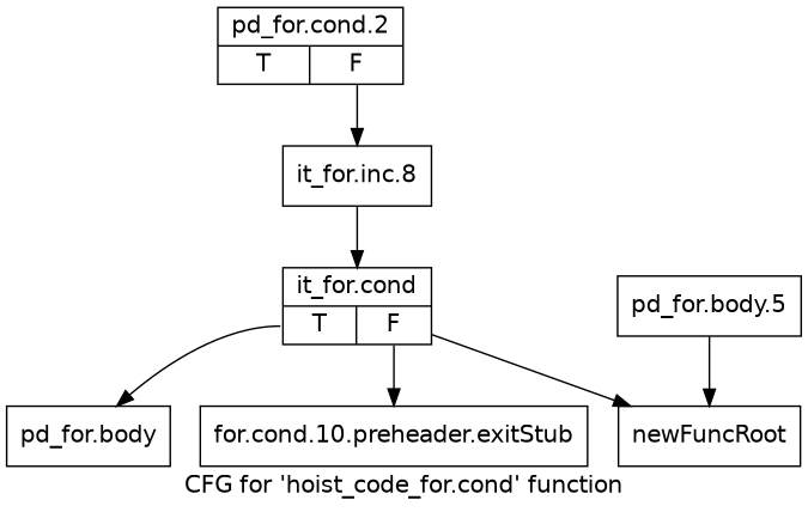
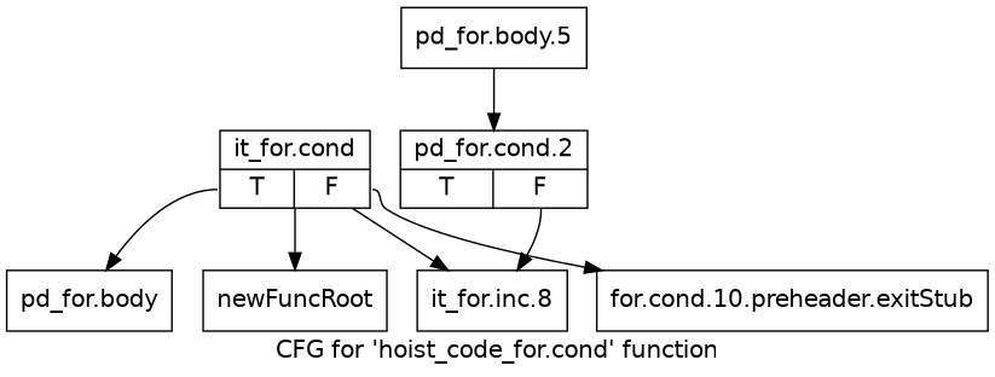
  digraph {
    fontname="DejaVu Sans"
    label="CFG for 'hoist_code_for.cond' function"
    node [fontname="DejaVu Sans" shape=record]
    edge [fontname="DejaVu Sans"]
    n1 [label="{newFuncRoot}"]
    n2 [label="{it_for.cond|{<s0>T|<s1>F}}"]
    n3 [label="{for.cond.10.preheader.exitStub}"]
    n4 [label="{pd_for.body}"]
    n5 [label="{pd_for.cond.2|{<s0>T|<s1>F}}"]
    n6 [label="{it_for.inc.8}"]
    n7 [label="{pd_for.body.5}"]
    n2 -> n1
    n2 -> n3 [tailport=s1]
    n2 -> n4 [tailport=s0]
    n5 -> n6 [tailport=s1]
-   n6 -> n2
-   n7 -> n1
+   n2 -> n6
+   n7 -> n5
  }
